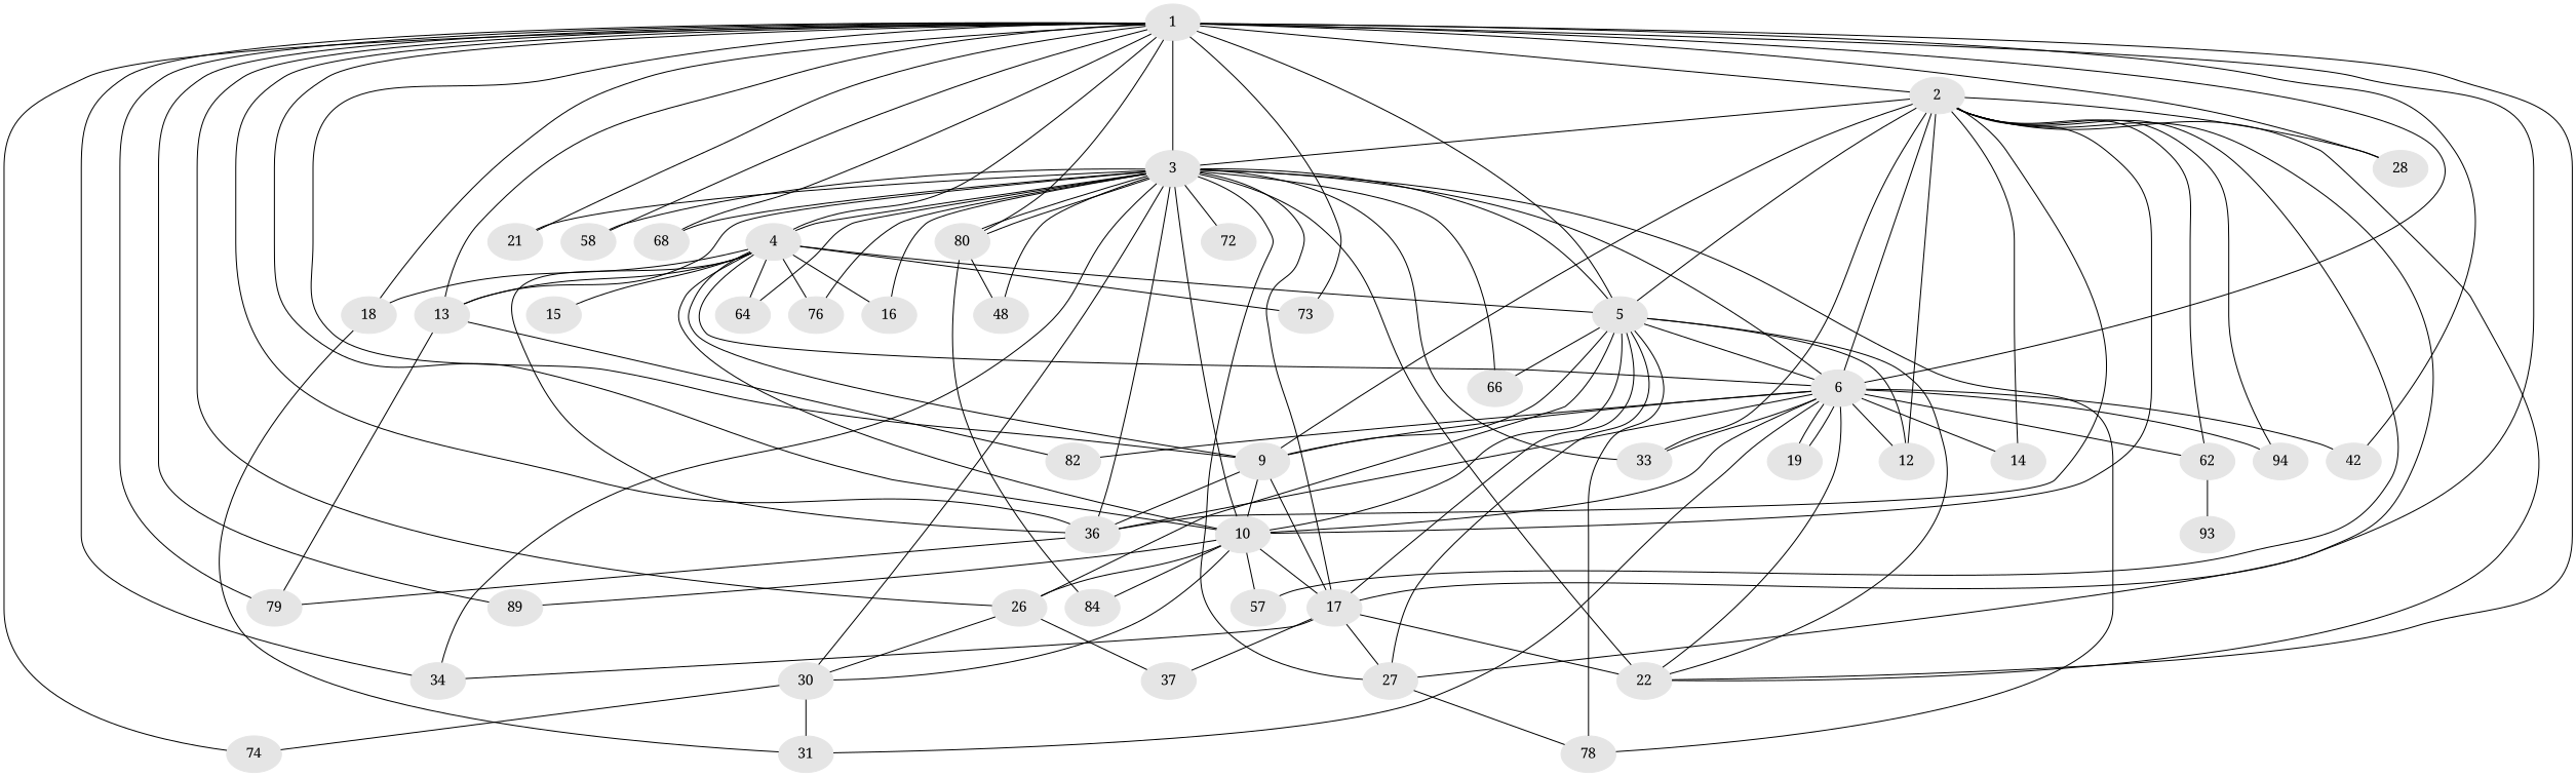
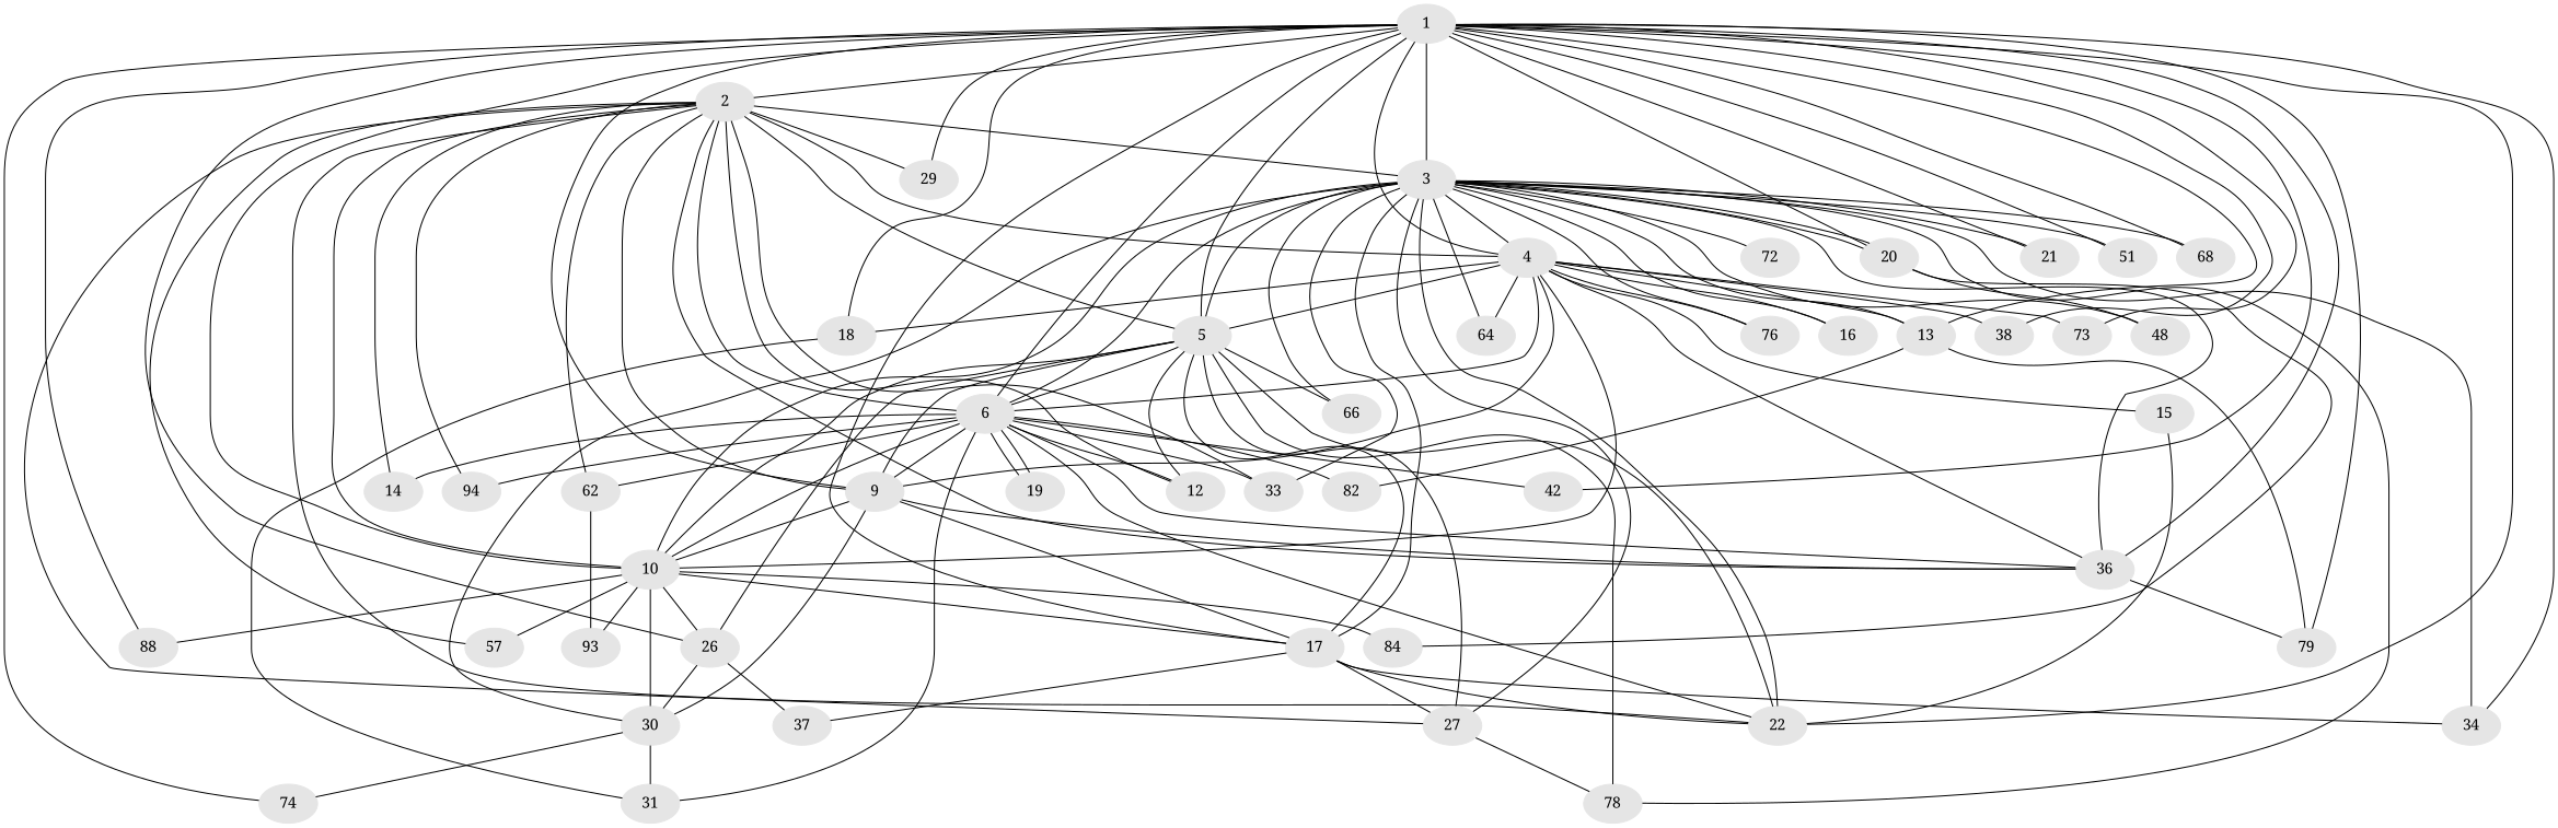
  graph {
    fontname="Noto Serif"
    node [color=gray90 fontname="Noto Serif" style=filled]
    edge [fontname="Noto Serif"]
    1 [super="+24"]
    2 [super="+49+47"]
    3 [super="+59+97+83+92+69+7"]
    4
    5
    6 [super="+11"]
    9 [super="+99+75"]
    10 [super="+67+115"]
    13 [super="+46"]
    17 [super="+25+116"]
    18
-   20 [super="+80" label=80]
+   20 [super="+80"]
    21
    22 [super="+32"]
    26 [super="+71"]
-   28
+   28 [label=29]
    34 [super="+50"]
    36 [super="+81+45+55"]
+   38
    42
-   51 [label=58]
+   51
    68
    73
    74
    79
-   88 [label=89]
+   88
    14
    27 [super="+54"]
    33 [super="+113+65"]
    57
    62
    94
    12
    16 [super="+63"]
    30 [super="+40"]
    48
    64
    66
    72
    78 [super="+87"]
    n41 [label=76]
    15
    19 [super="+108"]
    31 [super="+112"]
    82 [super="+91"]
    84
    93
    37
    1 -- 2
    1 -- 3 [weight=9]
    1 -- 4
    1 -- 5 [weight=2]
    1 -- 6
    1 -- 9 [weight=2]
    1 -- 10
    1 -- 13
    1 -- 17
    1 -- 18
    1 -- 20 [weight=2]
    1 -- 21
    1 -- 22
    1 -- 26
    1 -- 28
    1 -- 34
    1 -- 36
+   1 -- 38
    1 -- 42
    1 -- 51
    1 -- 68
    1 -- 73
    1 -- 74
    1 -- 79
    1 -- 88
    2 -- 3 [weight=6]
+   2 -- 4 [weight=2]
    2 -- 5
    2 -- 6 [weight=2]
    2 -- 9
    2 -- 10 [weight=3]
    2 -- 22
    2 -- 28
    2 -- 36
    2 -- 14
    2 -- 27
    2 -- 33
    2 -- 57
    2 -- 62
    2 -- 94
    2 -- 12
    3 -- 4 [weight=4]
    3 -- 5 [weight=3]
    3 -- 6 [weight=8]
    3 -- 10 [weight=4]
    3 -- 13 [weight=3]
    3 -- 17 [weight=2]
    3 -- 20 [weight=2]
    3 -- 20
    3 -- 21
    3 -- 22 [weight=4]
    3 -- 34 [weight=2]
    3 -- 36 [weight=3]
    3 -- 51
    3 -- 68
    3 -- 27
    3 -- 33 [weight=3]
    3 -- 16 [weight=2]
    3 -- 30
    3 -- 48
    3 -- 64 [weight=2]
    3 -- 66
    3 -- 72 [weight=2]
    3 -- 78
    3 -- n41
    4 -- 5
    4 -- 6
    4 -- 9
    4 -- 10
    4 -- 13
    4 -- 18
    4 -- 36
+   4 -- 38
    4 -- 73
    4 -- 16
    4 -- 64
    4 -- n41
    4 -- 15
    5 -- 6
    5 -- 9 [weight=2]
    5 -- 10
    5 -- 17
    5 -- 22
    5 -- 26
    5 -- 27
    5 -- 12
    5 -- 66
    5 -- 78
    6 -- 9 [weight=2]
    6 -- 10
    6 -- 22
    6 -- 36
    6 -- 42
    6 -- 14
    6 -- 33
    6 -- 62
    6 -- 94
    6 -- 12
    6 -- 19 [weight=2]
    6 -- 19
    6 -- 31
    6 -- 82 [weight=2]
    9 -- 10
    9 -- 17 [weight=2]
    9 -- 36
+   9 -- 30
    10 -- 17
    10 -- 26
    10 -- 88
    10 -- 57
    10 -- 30
    10 -- 84
+   10 -- 93
    13 -- 79
    13 -- 82
    17 -- 22 [weight=2]
    17 -- 34
    17 -- 27
    17 -- 37
    18 -- 31
    20 -- 48
    20 -- 84
    26 -- 30
    26 -- 37
    36 -- 79
    27 -- 78
    62 -- 93
    30 -- 74
    30 -- 31
+   15 -- 22
  }
